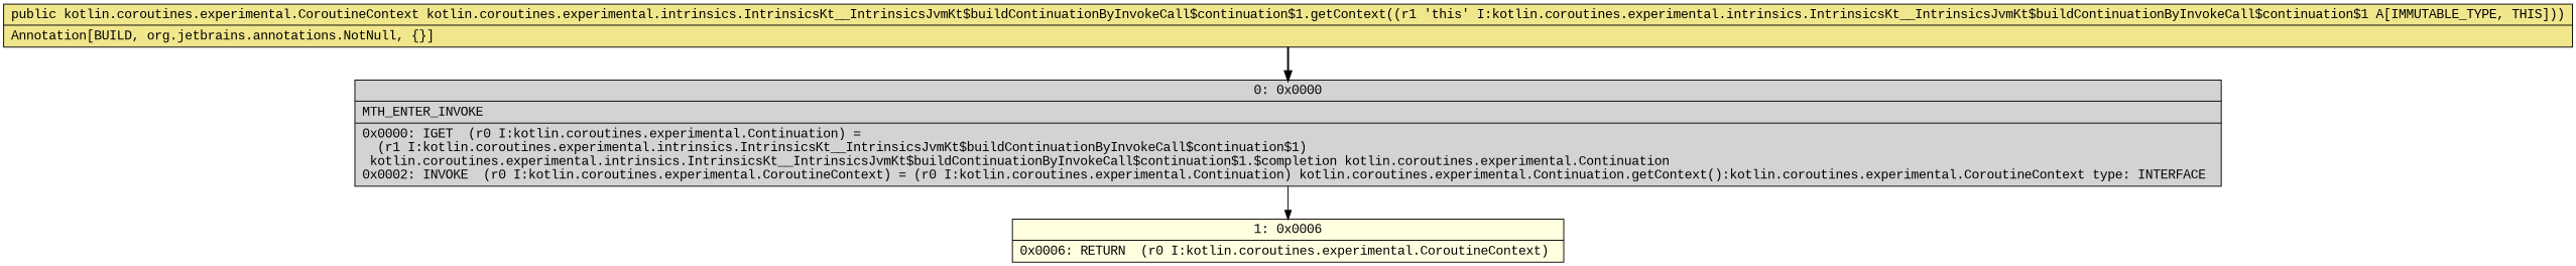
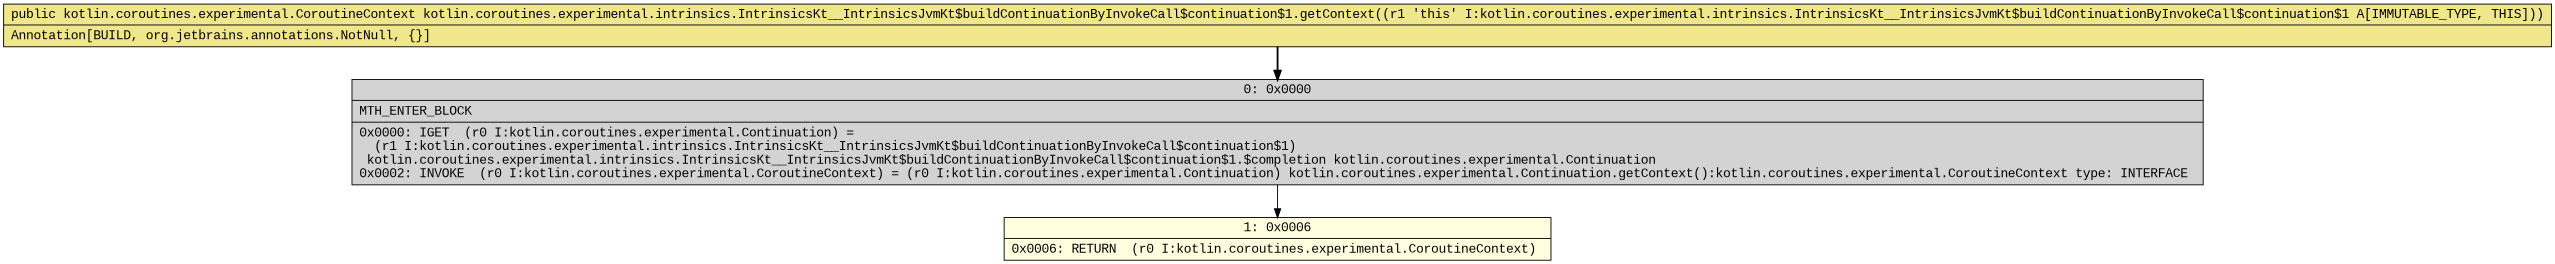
  digraph {
    fontname="Liberation Mono"
    node [shape=record style=filled fontname="Liberation Mono"]
    edge [fontname="Liberation Mono"]
-   n1 [label="{0\:\ 0x0000|MTH_ENTER_INVOKE\l|0x0000: IGET  (r0 I:kotlin.coroutines.experimental.Continuation) = \l  (r1 I:kotlin.coroutines.experimental.intrinsics.IntrinsicsKt__IntrinsicsJvmKt$buildContinuationByInvokeCall$continuation$1)\l kotlin.coroutines.experimental.intrinsics.IntrinsicsKt__IntrinsicsJvmKt$buildContinuationByInvokeCall$continuation$1.$completion kotlin.coroutines.experimental.Continuation \l0x0002: INVOKE  (r0 I:kotlin.coroutines.experimental.CoroutineContext) = (r0 I:kotlin.coroutines.experimental.Continuation) kotlin.coroutines.experimental.Continuation.getContext():kotlin.coroutines.experimental.CoroutineContext type: INTERFACE \l}" fillcolor=lightgrey]
+   n1 [label="{0\:\ 0x0000|MTH_ENTER_BLOCK\l|0x0000: IGET  (r0 I:kotlin.coroutines.experimental.Continuation) = \l  (r1 I:kotlin.coroutines.experimental.intrinsics.IntrinsicsKt__IntrinsicsJvmKt$buildContinuationByInvokeCall$continuation$1)\l kotlin.coroutines.experimental.intrinsics.IntrinsicsKt__IntrinsicsJvmKt$buildContinuationByInvokeCall$continuation$1.$completion kotlin.coroutines.experimental.Continuation \l0x0002: INVOKE  (r0 I:kotlin.coroutines.experimental.CoroutineContext) = (r0 I:kotlin.coroutines.experimental.Continuation) kotlin.coroutines.experimental.Continuation.getContext():kotlin.coroutines.experimental.CoroutineContext type: INTERFACE \l}" fillcolor=lightgrey]
    n2 [label="{1\:\ 0x0006|0x0006: RETURN  (r0 I:kotlin.coroutines.experimental.CoroutineContext) \l}" fillcolor=lightyellow]
    n3 [label="{public kotlin.coroutines.experimental.CoroutineContext kotlin.coroutines.experimental.intrinsics.IntrinsicsKt__IntrinsicsJvmKt$buildContinuationByInvokeCall$continuation$1.getContext((r1 'this' I:kotlin.coroutines.experimental.intrinsics.IntrinsicsKt__IntrinsicsJvmKt$buildContinuationByInvokeCall$continuation$1 A[IMMUTABLE_TYPE, THIS]))  | Annotation[BUILD, org.jetbrains.annotations.NotNull, \{\}]\l}" fillcolor=khaki]
    n1 -> n2 [style=solid]
    n3 -> n1 [style=bold]
  }
